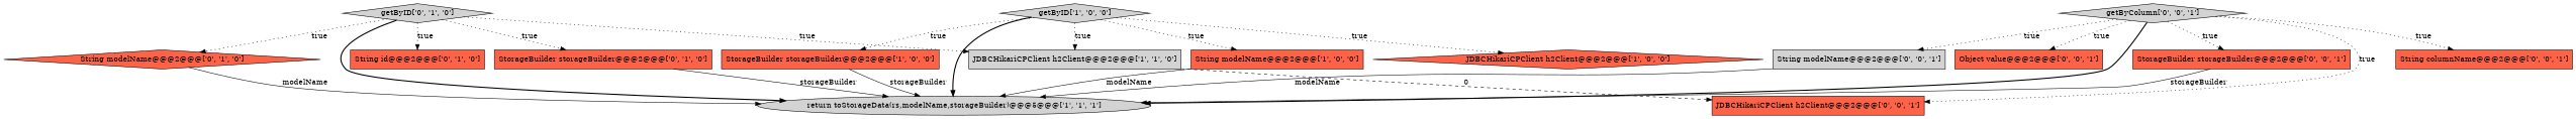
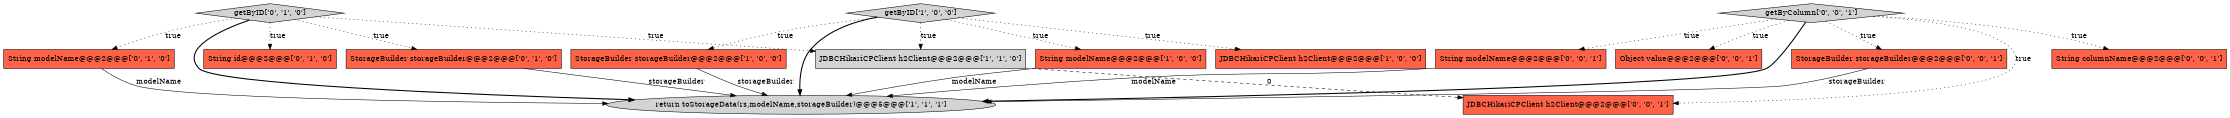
  digraph {
    node [fillcolor=tomato shape=box style=filled]
    edge [style=dotted]
-   n1 [label="JDBCHikariCPClient h2Client@@@2@@@['1', '0', '0']" shape=diamond]
+   n1 [label="JDBCHikariCPClient h2Client@@@2@@@['1', '0', '0']"]
    n2 [fillcolor=lightgray label="getByID['0', '1', '0']" shape=diamond]
    n3 [fillcolor=lightgray label="JDBCHikariCPClient h2Client@@@2@@@['1', '1', '0']"]
    n4 [label="StorageBuilder storageBuilder@@@2@@@['0', '1', '0']"]
    n5 [label="String id@@@2@@@['0', '1', '0']"]
-   n6 [label="String modelName@@@2@@@['0', '1', '0']" shape=diamond]
+   n6 [label="String modelName@@@2@@@['0', '1', '0']"]
    n7 [fillcolor=lightgray label="return toStorageData(rs,modelName,storageBuilder)@@@5@@@['1', '1', '1']" shape=ellipse]
    n8 [label="JDBCHikariCPClient h2Client@@@2@@@['0', '0', '1']"]
    n9 [label="StorageBuilder storageBuilder@@@2@@@['0', '0', '1']"]
    n10 [label="String modelName@@@2@@@['1', '0', '0']"]
    n11 [label="String columnName@@@2@@@['0', '0', '1']"]
    n12 [label="StorageBuilder storageBuilder@@@2@@@['1', '0', '0']"]
    n13 [label="Object value@@@2@@@['0', '0', '1']"]
    n14 [fillcolor=lightgray label="getByID['1', '0', '0']" shape=diamond]
-   n15 [fillcolor=lightgray label="String modelName@@@2@@@['0', '0', '1']"]
+   n15 [label="String modelName@@@2@@@['0', '0', '1']"]
    n16 [fillcolor=lightgray label="getByColumn['0', '0', '1']" shape=diamond]
    n2 -> n3 [label=true]
    n2 -> n4 [label=true]
    n2 -> n5 [label=true]
    n2 -> n6 [label=true]
    n2 -> n7 [style=bold]
    n3 -> n8 [label=0 style=dashed]
    n4 -> n7 [label=storageBuilder style=solid]
    n6 -> n7 [label=modelName style=solid]
    n9 -> n7 [label=storageBuilder style=solid]
    n10 -> n7 [label=modelName style=solid]
    n12 -> n7 [label=storageBuilder style=solid]
    n14 -> n1 [label=true]
    n14 -> n3 [label=true]
    n14 -> n7 [style=bold]
    n14 -> n10 [label=true]
    n14 -> n12 [label=true]
    n15 -> n7 [label=modelName style=solid]
    n16 -> n7 [style=bold]
    n16 -> n8 [label=true]
    n16 -> n9 [label=true]
    n16 -> n11 [label=true]
    n16 -> n13 [label=true]
    n16 -> n15 [label=true]
  }
